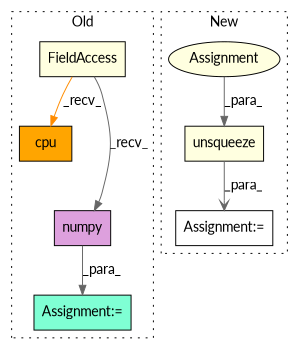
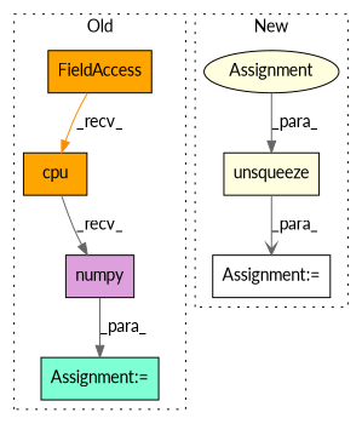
  digraph {
    fontname=Lato
    node [a=32 fillcolor=orange fontname=Lato l=1 shape=box style=filled]
    edge [arrowhead=normal color=gray40 fontname=Lato]
    n1 [l=5 label=cpu s=7707]
    n2 [a=7 fillcolor=aquamarine label="Assignment:=" s=7676]
    n3 [fillcolor=plum l=7 label=numpy s=7713]
-   n4 [a=22 fillcolor=lightyellow l=29 label=FieldAccess s=7677]
+   n4 [a=22 l=29 label=FieldAccess s=7677]
    n5 [fillcolor=lightyellow l="10,1" label=unsqueeze s="7363,7374"]
    n6 [a=34 fillcolor=lightyellow label=Assignment s=7373 shape=ellipse]
    n7 [a=7 fillcolor=white label="Assignment:=" s=7321]
    subgraph cluster_1 {
      label=Old
      style=dotted
      n1
      n2
      n3
      n4
    }
    subgraph cluster_2 {
      label=New
      style=dotted
      n5
      n6
      n7
    }
-   n4 -> n3 [label=_recv_]
+   n1 -> n3 [label=_recv_]
    n3 -> n2 [label=_para_]
    n4 -> n1 [color=darkorange label=_recv_]
    n5 -> n7 [arrowhead=vee label=_para_]
    n6 -> n5 [label=_para_]
  }
